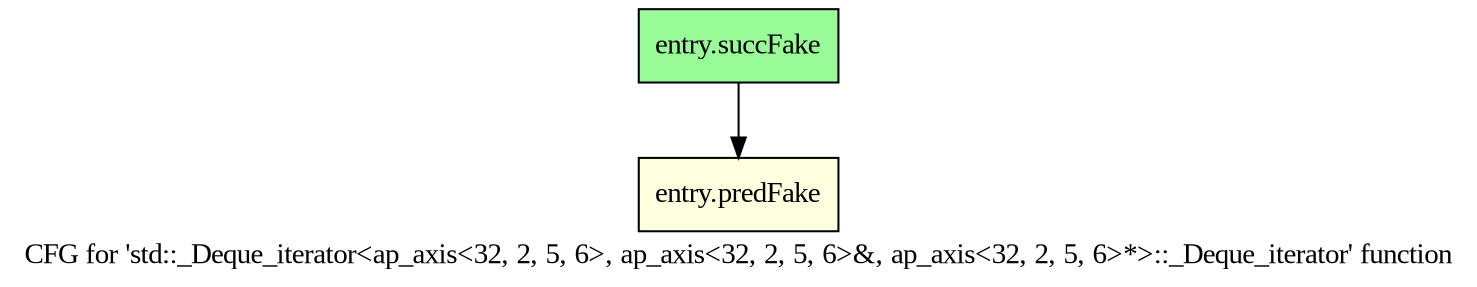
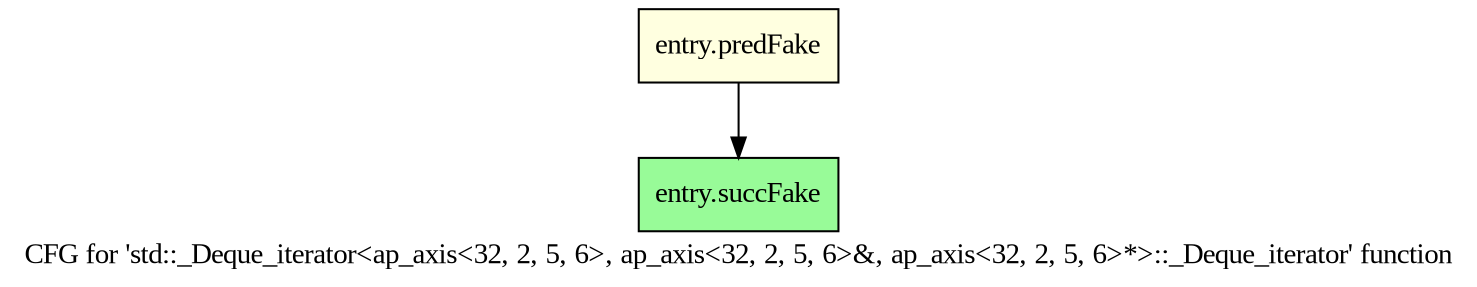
  digraph {
    label="CFG for 'std::_Deque_iterator\<ap_axis\<32, 2, 5, 6\>, ap_axis\<32, 2, 5, 6\>&, ap_axis\<32, 2, 5, 6\>*\>::_Deque_iterator' function"
    fontname="Liberation Serif"
    node [shape=record style=filled fontname="Liberation Serif"]
    n1 [label="{entry.predFake}" fillcolor=lightyellow]
    n2 [filename="/proj/xbuilds/2019.2_0801_1/installs/lin64/Vivado/HEAD/tps/lnx64/gcc-6.2.0/lib/gcc/x86_64-pc-linux-gnu/6.2.0/../../../../include/c++/6.2.0/bits/stl_deque.h" label="{entry.succFake}" linenumber=147 fillcolor=palegreen]
-   n2 -> n1 [filename="/proj/xbuilds/2019.2_0801_1/installs/lin64/Vivado/HEAD/tps/lnx64/gcc-6.2.0/lib/gcc/x86_64-pc-linux-gnu/6.2.0/../../../../include/c++/6.2.0/bits/stl_deque.h" fontname="Liberation Serif"]
+   n1 -> n2 [filename="/proj/xbuilds/2019.2_0801_1/installs/lin64/Vivado/HEAD/tps/lnx64/gcc-6.2.0/lib/gcc/x86_64-pc-linux-gnu/6.2.0/../../../../include/c++/6.2.0/bits/stl_deque.h" fontname="Liberation Serif"]
  }
